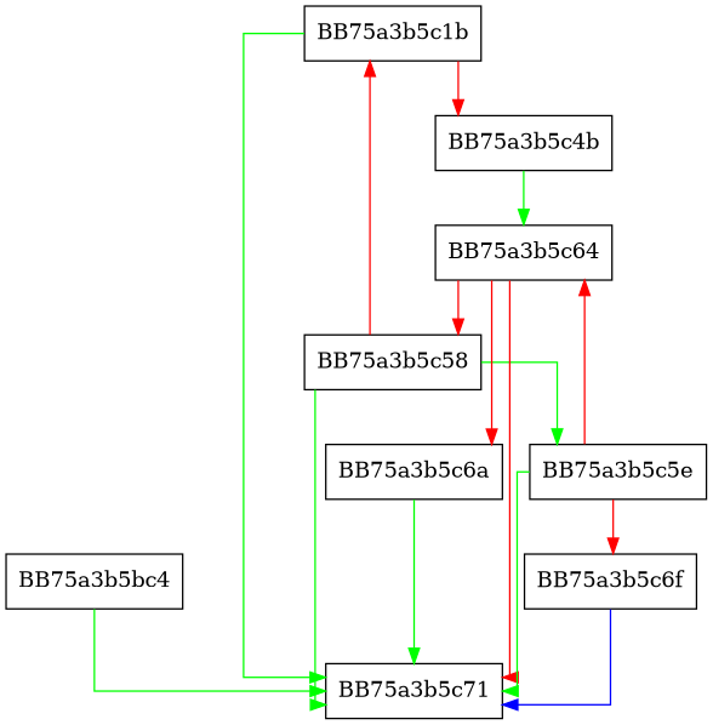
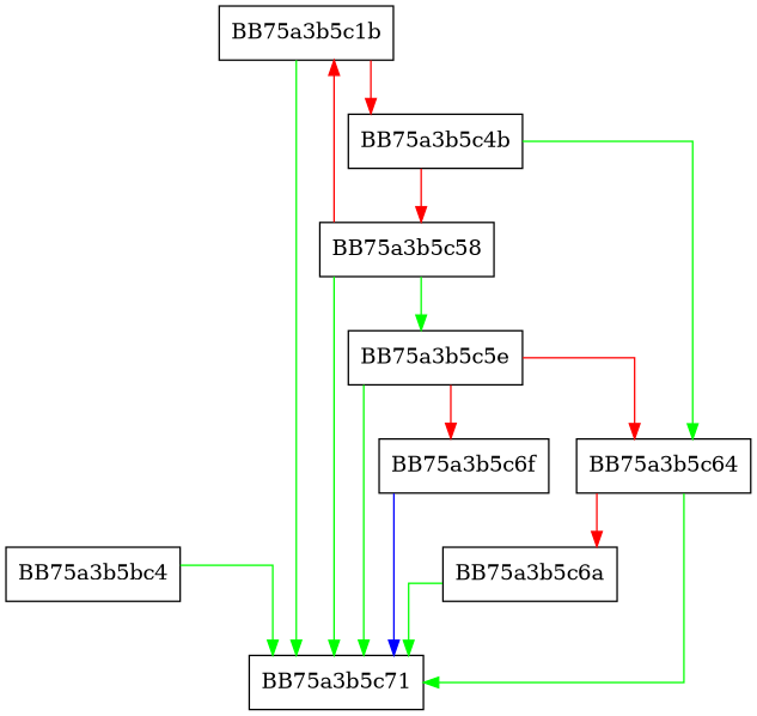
  digraph {
    splines=ortho
    node [shape=box]
    edge [color=green]
    BB75a3b5bc4
    BB75a3b5c71
    BB75a3b5c1b
    BB75a3b5c4b
    BB75a3b5c58
    BB75a3b5c64
    BB75a3b5c5e
    BB75a3b5c6f
    BB75a3b5c6a
    BB75a3b5bc4 -> BB75a3b5c71
    BB75a3b5c1b -> BB75a3b5c71
    BB75a3b5c1b -> BB75a3b5c4b [color=red]
-   BB75a3b5c64 -> BB75a3b5c58 [color=red]
+   BB75a3b5c4b -> BB75a3b5c58 [color=red]
    BB75a3b5c4b -> BB75a3b5c64
    BB75a3b5c58 -> BB75a3b5c71
    BB75a3b5c58 -> BB75a3b5c1b [color=red]
    BB75a3b5c58 -> BB75a3b5c5e
-   BB75a3b5c64 -> BB75a3b5c71 [color=red]
+   BB75a3b5c64 -> BB75a3b5c71
    BB75a3b5c64 -> BB75a3b5c6a [color=red]
    BB75a3b5c5e -> BB75a3b5c71
    BB75a3b5c5e -> BB75a3b5c64 [color=red]
    BB75a3b5c5e -> BB75a3b5c6f [color=red]
    BB75a3b5c6f -> BB75a3b5c71 [color=blue]
    BB75a3b5c6a -> BB75a3b5c71
  }
